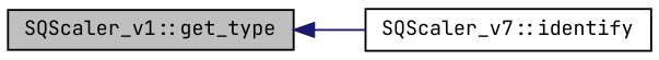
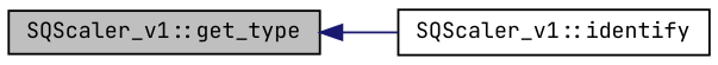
  digraph {
    rankdir=LR
    fontname="JetBrains Mono"
    node [color=black fontname="JetBrains Mono" fontsize=10 shape=record]
    n1 [fillcolor=grey75 fontcolor=black height=0.2 label="SQScaler_v1::get_type" style=filled width=0.4]
-   n2 [height=0.2 label="SQScaler_v7::identify" width=0.4]
+   n2 [height=0.2 label="SQScaler_v1::identify" width=0.4]
    n1 -> n2 [color=midnightblue dir=back fontname="JetBrains Mono" fontsize=10 labelfontname=FreeSans labelfontsize=10 style=solid]
  }
